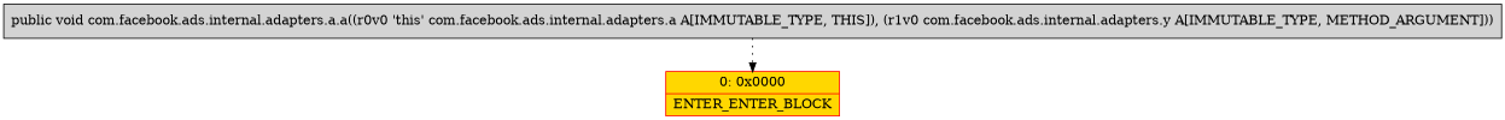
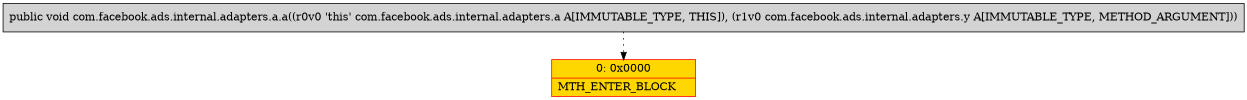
  digraph {
    node [shape=record style=filled]
-   n1 [color=red label="{0\:\ 0x0000|ENTER_ENTER_BLOCK\l}" fillcolor=gold]
+   n1 [color=red label="{0\:\ 0x0000|MTH_ENTER_BLOCK\l}" fillcolor=gold]
    n2 [label="{public void com.facebook.ads.internal.adapters.a.a((r0v0 'this' com.facebook.ads.internal.adapters.a A[IMMUTABLE_TYPE, THIS]), (r1v0 com.facebook.ads.internal.adapters.y A[IMMUTABLE_TYPE, METHOD_ARGUMENT])) }" fillcolor=lightgrey]
    subgraph cluster_1 {
      label="R(0)"
    }
    n2 -> n1 [style=dotted]
  }
